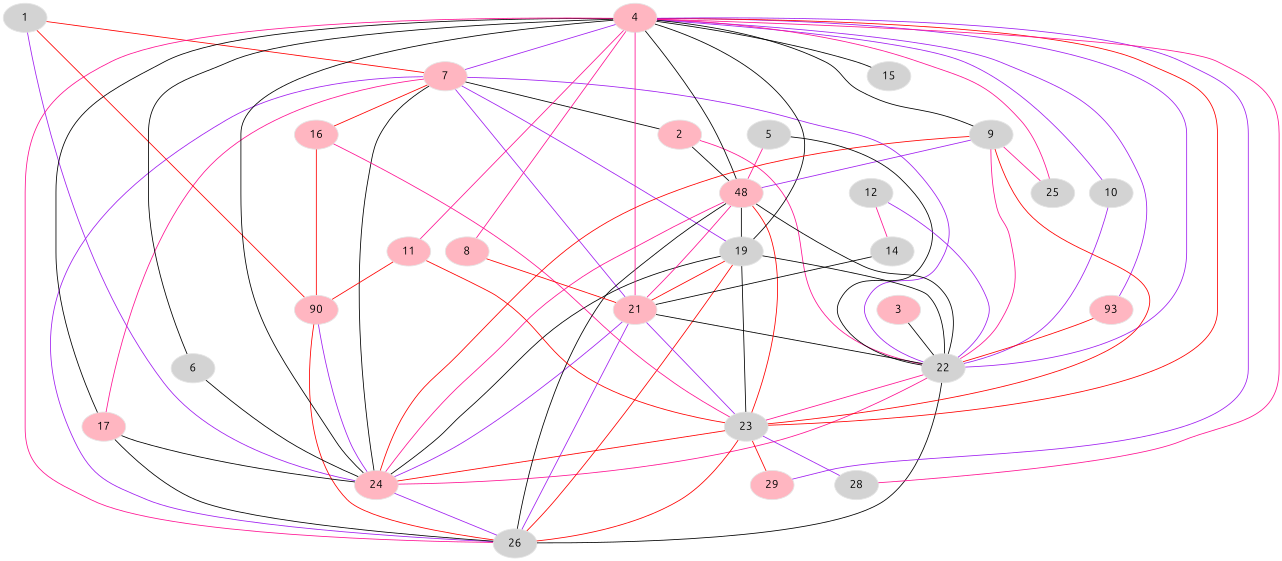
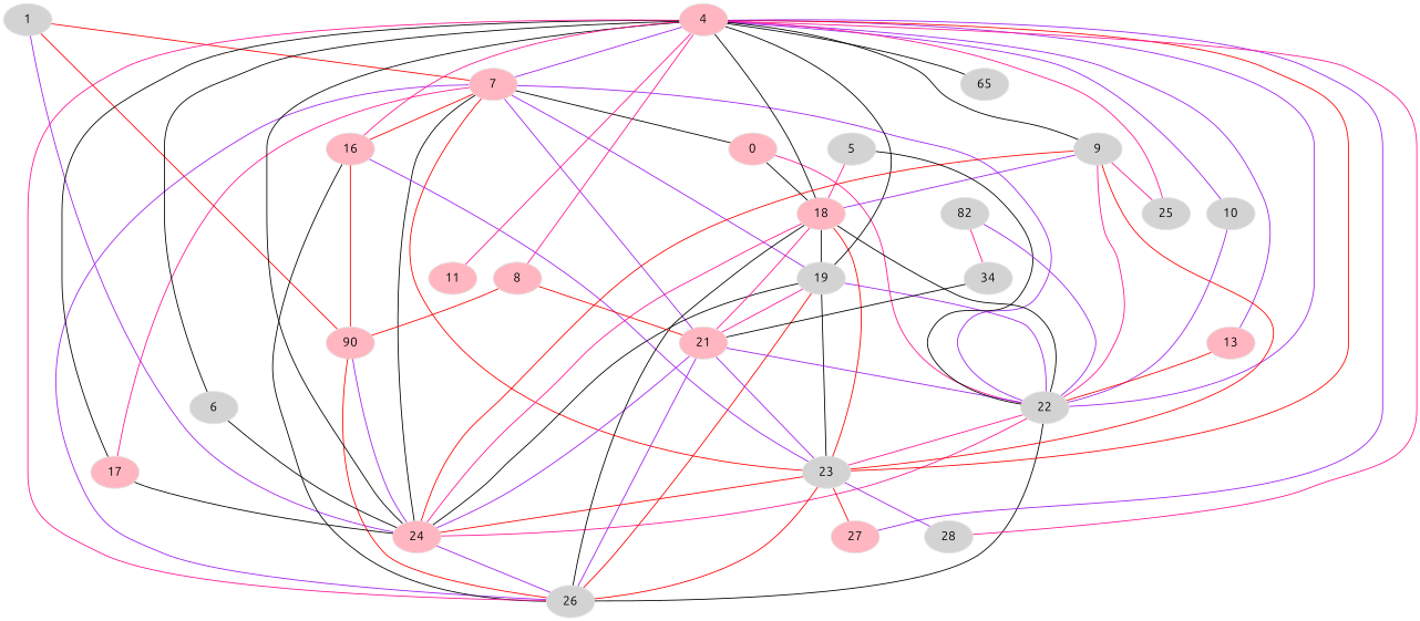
  graph {
    fontname=Ubuntu
    node [color=gray90 fillcolor=lightpink fontname=Ubuntu style=filled]
    edge [color=black fontname=Ubuntu weight=1.0]
    7
    1 [fillcolor=lightgrey]
    n3 [label=90]
    24
-   2
+   2 [label=0]
    22 [fillcolor=lightgrey]
    17
    19 [fillcolor=lightgrey]
    21
    23 [fillcolor=lightgrey]
    26 [fillcolor=lightgrey]
    16
-   18 [label=48]
-   3
+   18
    4
    6 [fillcolor=lightgrey]
    8
    10 [fillcolor=lightgrey]
    11
-   13 [label=93]
-   15 [fillcolor=lightgrey]
+   13
+   15 [fillcolor=lightgrey label=65]
    25 [fillcolor=lightgrey]
-   27 [label=29]
+   27
    28 [fillcolor=lightgrey]
    9 [fillcolor=lightgrey]
-   14 [fillcolor=lightgrey]
+   14 [fillcolor=lightgrey label=34]
    5 [fillcolor=lightgrey]
-   12 [fillcolor=lightgrey]
+   12 [fillcolor=lightgrey label=82]
    7 -- 24
    7 -- 2 [weight=2.0]
    7 -- 22 [color=purple]
    7 -- 17 [color=deeppink]
    7 -- 19 [color=purple]
    7 -- 21 [color=purple]
-   11 -- 23 [color=red]
+   7 -- 23 [color=red]
    7 -- 26 [color=purple]
    7 -- 16 [color=red weight=2.0]
    1 -- 7 [color=red]
    1 -- n3 [color=red]
    1 -- 24 [color=purple]
    n3 -- 24 [color=purple weight=2.0]
    n3 -- 26 [color=red]
    24 -- 26 [color=purple]
    2 -- 22 [color=deeppink]
    2 -- 18
    22 -- 24 [color=deeppink]
    22 -- 23 [color=deeppink]
    22 -- 26
    17 -- 24
-   17 -- 26
+   16 -- 26
    19 -- 24
-   19 -- 22 [weight=2.0]
-   19 -- 21 [color=red weight=2.0]
+   19 -- 22 [color=purple weight=2.0]
+   19 -- 21 [color=deeppink weight=2.0]
    19 -- 23
    19 -- 26 [color=red weight=2.0]
    21 -- 24 [color=purple]
-   21 -- 22
+   21 -- 22 [color=purple]
    21 -- 23 [color=purple]
    21 -- 26 [color=purple]
    23 -- 24 [color=red weight=2.0]
    23 -- 26 [color=red weight=2.0]
    23 -- 27 [color=red]
    23 -- 28 [color=purple]
    16 -- n3 [color=red]
-   16 -- 23 [color=deeppink]
+   16 -- 23 [color=purple]
    18 -- 24 [color=deeppink]
    18 -- 22 [weight=3.0]
    18 -- 19 [weight=2.0]
    18 -- 21 [color=deeppink]
    18 -- 23 [color=red weight=2.0]
    18 -- 26 [weight=2.0]
-   3 -- 22
    4 -- 7 [color=purple weight=2.0]
    4 -- 24 [weight=2.0]
    4 -- 22 [color=purple weight=2.0]
    4 -- 17
    4 -- 19 [weight=2.0]
-   4 -- 21 [color=deeppink weight=4.0]
+   4 -- 16 [color=deeppink weight=4.0]
    4 -- 23 [color=red weight=3.0]
    4 -- 26 [color=deeppink weight=2.0]
    4 -- 18 [weight=2.0]
    4 -- 6
    4 -- 8 [color=deeppink]
    4 -- 10 [color=purple]
    4 -- 11 [color=deeppink]
    4 -- 13 [color=purple]
    4 -- 15
    4 -- 25 [color=deeppink]
    4 -- 27 [color=purple]
    4 -- 28 [color=deeppink]
    4 -- 9
    6 -- 24
    8 -- 21 [color=red]
    10 -- 22 [color=purple]
-   11 -- n3 [color=red]
+   8 -- n3 [color=red]
    13 -- 22 [color=red]
    9 -- 24 [color=red]
    9 -- 22 [color=deeppink]
    9 -- 23 [color=red]
    9 -- 18 [color=purple]
    9 -- 25 [color=deeppink]
    14 -- 21
    5 -- 22
    5 -- 18 [color=deeppink]
    12 -- 22 [color=purple]
    12 -- 14 [color=deeppink]
  }
